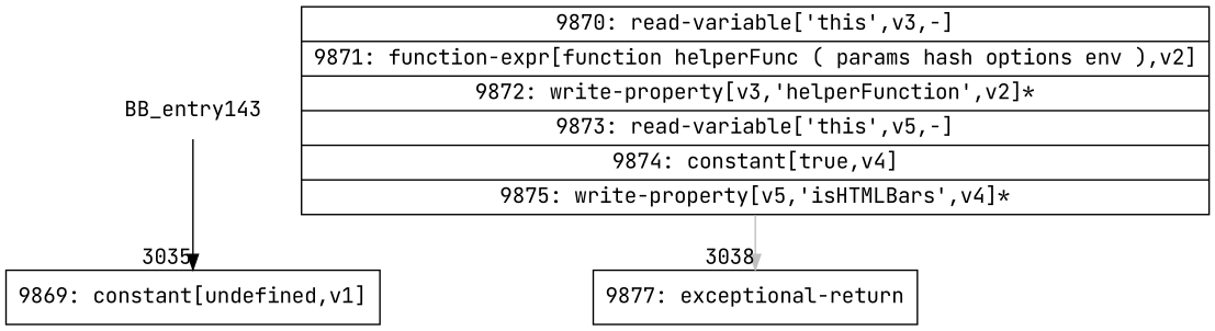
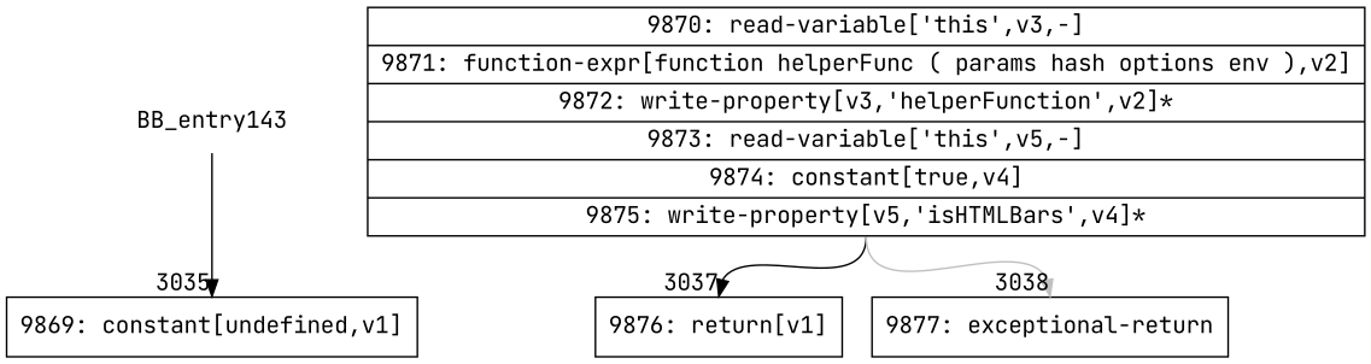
  digraph {
    fontname="JetBrains Mono"
    rankdir=TD
    node [fontname="JetBrains Mono" shape=record]
    edge [fontname="JetBrains Mono" headport=n tailport=s]
    n1 [label=BB_entry143 shape=none]
    n2 [label="{9869: constant[undefined,v1]}"]
    n3 [label="{9870: read-variable['this',v3,-]|9871: function-expr[function helperFunc ( params hash options env ),v2]|9872: write-property[v3,'helperFunction',v2]*|9873: read-variable['this',v5,-]|9874: constant[true,v4]|9875: write-property[v5,'isHTMLBars',v4]*}"]
+   n4 [label="{9876: return[v1]}"]
    n5 [label="{9877: exceptional-return}"]
    n1 -> n2 [headlabel="    3035"]
+   n3 -> n4 [headlabel="      3037"]
    n3 -> n5 [color=gray headlabel="      3038"]
  }
